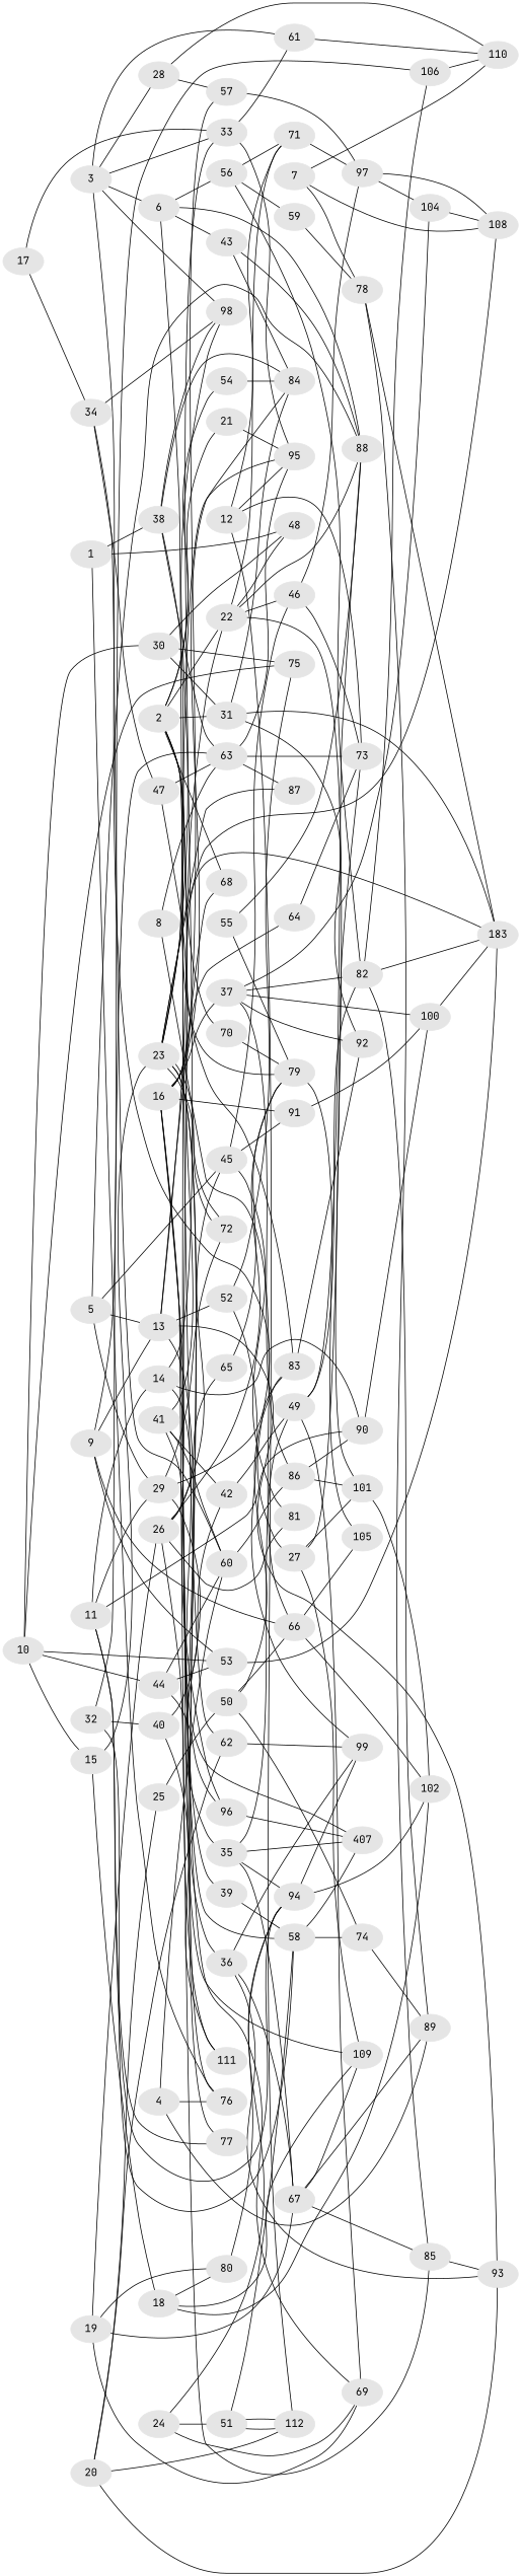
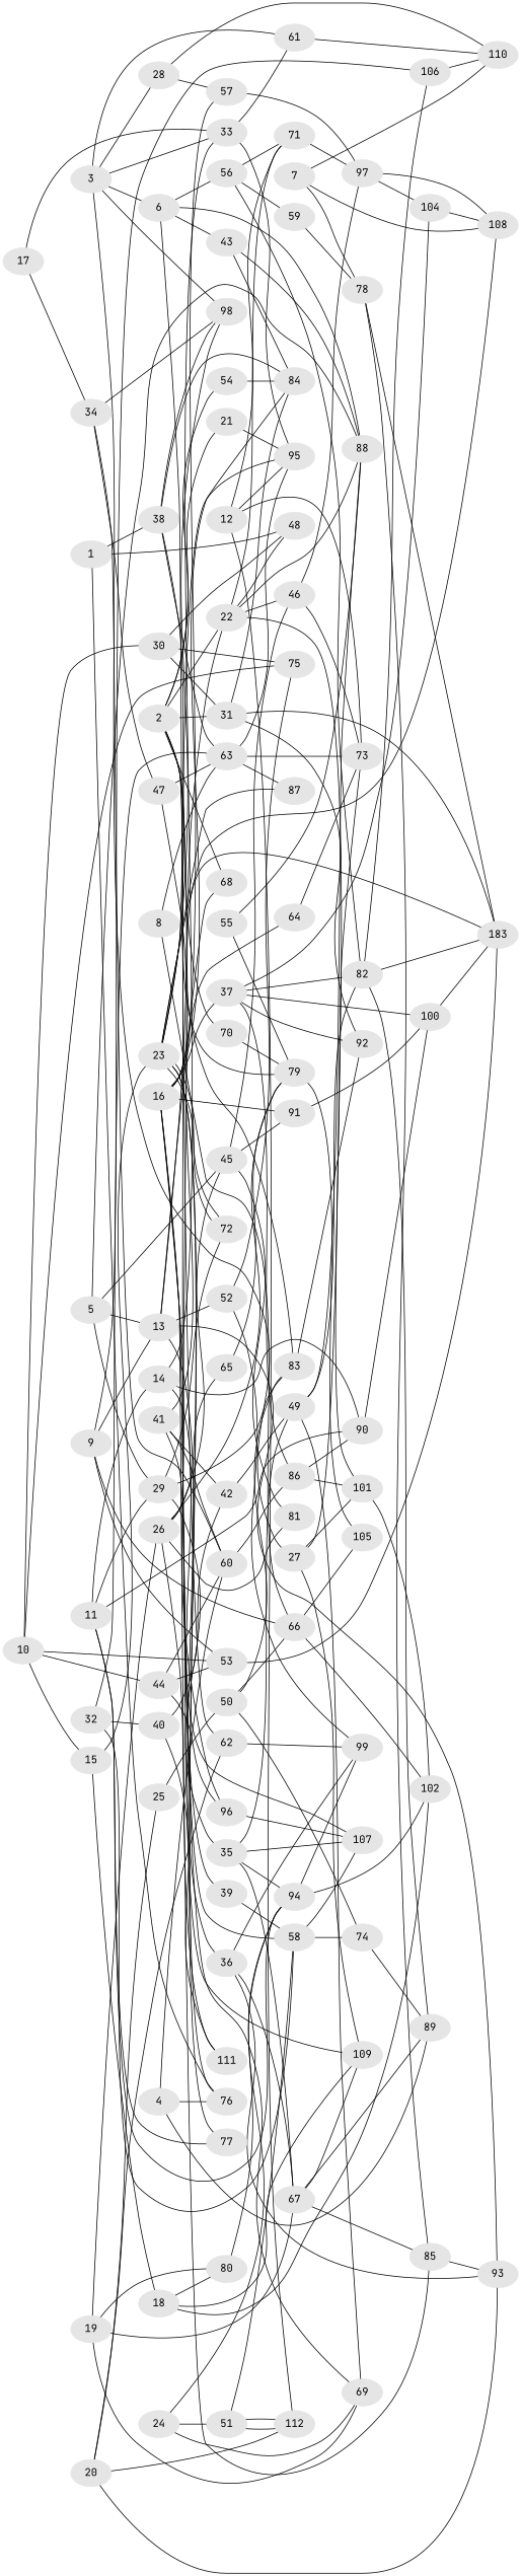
  graph {
    fontname="JetBrains Mono"
    rankdir=LR
    node [color=gray90 fontname="JetBrains Mono" style=filled]
    edge [fontname="JetBrains Mono"]
    1
    38
    48
    76
    98
    63
    84
    70
    2
    21
    22
    31
    39
    54
    58
    68
    79
    95
    88
    71
    46
    101
    n23 [label=183]
    92
-   107 [label=407]
+   107
    74
    105
    3
    6
    27
    28
    33
    61
    43
    56
    62
    73
    109
    110
    57
    4
    60
    89
    86
    5
    13
    29
    45
    36
    52
    93
    72
    35
    83
    91
    81
    82
    59
    99
    7
    78
    108
    85
    8
    66
    87
    102
    9
    53
    106
    10
    15
    30
    44
    75
    18
    23
    96
    11
    14
    77
    90
    94
    100
    12
    112
    97
    67
    80
    16
    37
    69
    104
    17
    34
    47
    19
    26
    65
    111
    20
    25
    50
    24
    51
    49
    32
    40
    42
    41
    64
    55
    1 -- 38
    1 -- 48
    1 -- 76
    38 -- 98
    38 -- 63
    38 -- 84
    38 -- 70
    63 -- 95
    63 -- 73
    63 -- 87
    70 -- 79
    2 -- 21
    2 -- 22
    2 -- 31
    2 -- 39
    2 -- 54
    2 -- 58
    2 -- 68
    2 -- 79
    21 -- 95
    22 -- 48
    22 -- 88
    22 -- 71
    22 -- 46
    22 -- 101
    31 -- 84
    31 -- n23
    31 -- 92
    39 -- 58
    54 -- 84
    58 -- 107
    58 -- 74
    79 -- 105
    71 -- 97
    46 -- 73
    46 -- 97
    101 -- 102
    74 -- 89
    3 -- 98
    3 -- 6
    3 -- 27
    3 -- 28
    3 -- 33
    3 -- 61
    6 -- 88
    6 -- 43
    6 -- 56
    6 -- 62
    27 -- 101
    27 -- 73
    27 -- 109
    28 -- 110
    28 -- 57
    33 -- 95
    33 -- 61
    61 -- 110
    43 -- 84
    43 -- 88
    56 -- 71
    56 -- 82
    56 -- 59
    62 -- 99
    57 -- 97
    4 -- 76
    4 -- 60
    4 -- 89
    60 -- 86
    86 -- 101
    86 -- 90
    5 -- 88
    5 -- 13
    5 -- 29
    5 -- 45
    13 -- 22
    13 -- 68
    13 -- 36
    13 -- 52
    13 -- 93
    29 -- 72
    29 -- 35
    29 -- 83
    45 -- 46
    45 -- 91
    45 -- 81
    36 -- 93
    36 -- 99
    36 -- 67
    52 -- 99
    52 -- 75
    35 -- 107
    35 -- 94
    35 -- 67
    35 -- 49
    83 -- 92
    91 -- 100
    82 -- n23
    82 -- 89
    82 -- 106
    59 -- 78
    7 -- 110
    7 -- 78
    7 -- 108
    78 -- n23
    78 -- 85
    85 -- 93
    8 -- 63
    8 -- 66
    66 -- 105
    66 -- 102
    9 -- 13
    9 -- 66
    9 -- 53
    9 -- 106
    53 -- n23
    106 -- 110
    10 -- 53
    10 -- 15
    10 -- 30
    10 -- 44
    10 -- 75
    15 -- 18
    15 -- 23
    30 -- 48
    30 -- 31
    30 -- 75
    44 -- 60
    44 -- 53
    44 -- 96
    18 -- 109
    18 -- 102
    18 -- 80
    23 -- 76
    23 -- 98
    23 -- 95
    23 -- 72
    23 -- 72
    23 -- 108
    23 -- 87
    23 -- 77
    96 -- 107
    11 -- 29
    11 -- 14
    11 -- 77
    11 -- 90
    11 -- 94
    14 -- 107
    14 -- 33
    14 -- 90
    90 -- 100
    94 -- 99
    94 -- 102
    100 -- n23
    12 -- 95
    12 -- 71
    12 -- 73
    12 -- 112
    97 -- 108
    97 -- 104
    67 -- 109
    67 -- 89
    67 -- 85
    80 -- 94
    16 -- 84
    16 -- n23
    16 -- 57
    16 -- 91
    16 -- 85
    16 -- 96
    16 -- 37
    16 -- 69
    37 -- 92
    37 -- 86
    37 -- 82
    37 -- 100
    37 -- 104
    104 -- 108
    17 -- 33
    17 -- 34
    34 -- 98
    34 -- 60
    34 -- 47
    47 -- 63
    47 -- 83
    19 -- 67
    19 -- 80
    19 -- 69
    19 -- 26
    26 -- 79
    26 -- 45
    26 -- 81
    26 -- 65
    26 -- 111
    65 -- 79
    20 -- 62
    20 -- 93
    20 -- 112
    20 -- 25
    25 -- 50
    50 -- 74
    50 -- 83
    50 -- 66
    24 -- 94
    24 -- 69
    24 -- 51
    51 -- 58
    51 -- 112
    51 -- 112
    49 -- 88
    49 -- 82
    49 -- 69
    32 -- 63
    32 -- 58
    32 -- 40
    40 -- 111
    40 -- 42
    42 -- 49
    41 -- 109
    41 -- 60
    41 -- 42
    41 -- 64
    64 -- 73
    55 -- 79
    55 -- 88
  }
